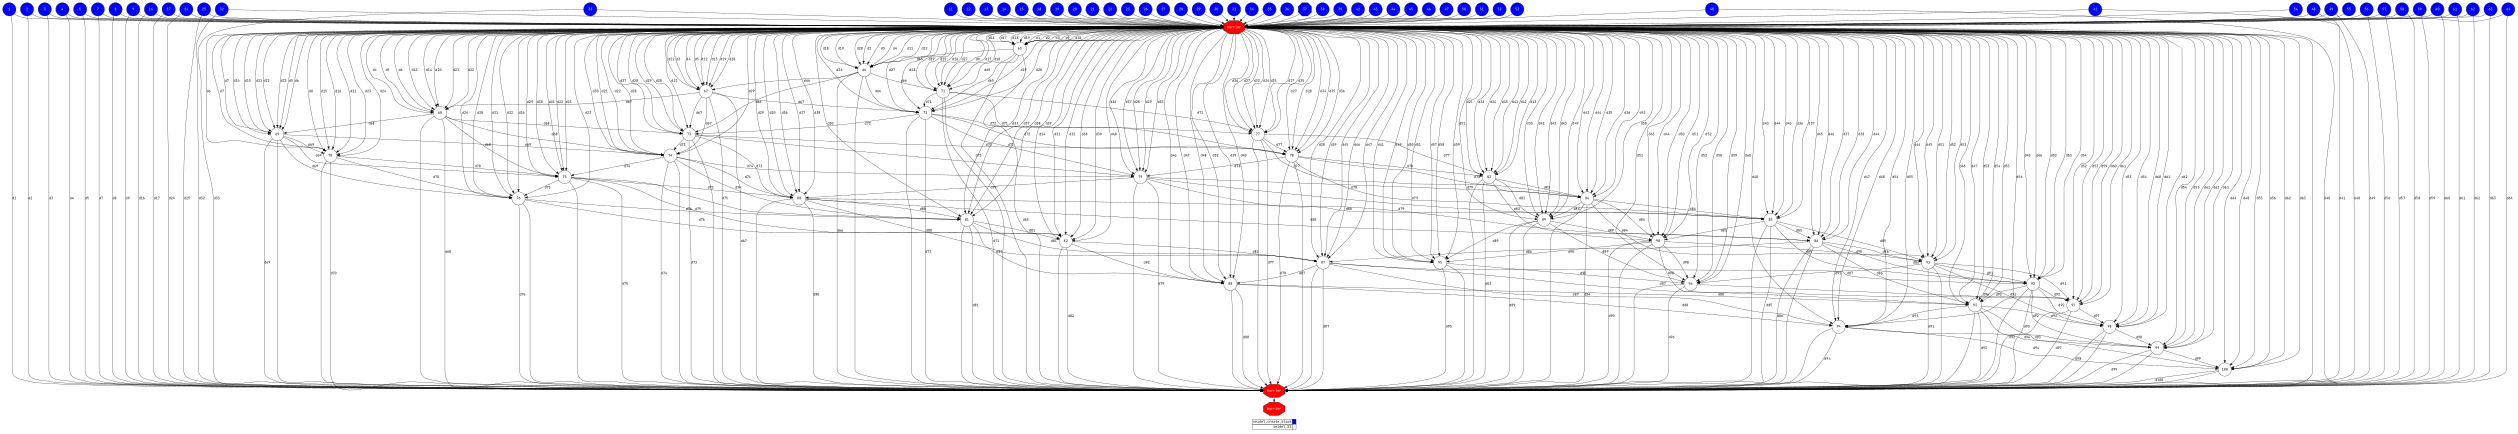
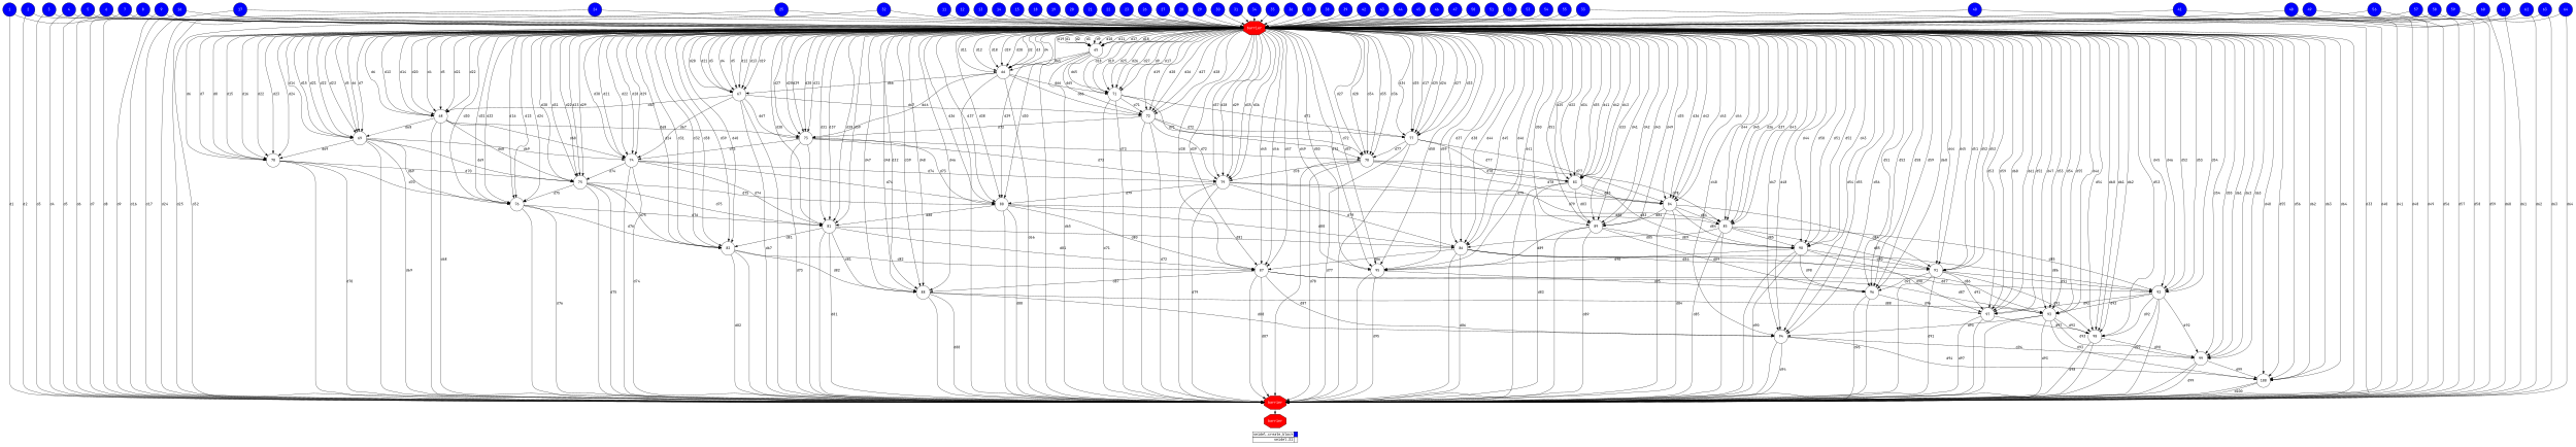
  digraph {
    fontname="JetBrains Mono"
    labeljust=l
    rankdir=TB
    node [fillcolor="#0000ff" fontcolor="#ffffff" fontname="JetBrains Mono" shape=circle style=filled]
    edge [fontname="JetBrains Mono"]
    1 [height=0.75]
    n2 [fillcolor="#ff0000" fontcolor="#FFFFFF" height=0.75 label=barrier shape=octagon]
    n3 [fillcolor="#ff0000" fontcolor="#FFFFFF" height=0.75 label=barrier shape=octagon]
    2 [height=0.75]
    3 [height=0.75]
    4 [height=0.75]
    5 [height=0.75]
+   6 [height=0.75]
    7 [height=0.75]
    8 [height=0.75]
    9 [height=0.75]
    11 [height=0.75]
    12 [height=0.75]
    13 [height=0.75]
    14 [height=0.75]
    15 [height=0.75]
    16 [height=0.75]
    17 [height=0.75]
    18 [height=0.75]
    19 [height=0.75]
    20 [height=0.75]
    21 [height=0.75]
    22 [height=0.75]
    23 [height=0.75]
    24 [height=0.75]
    25 [height=0.75]
    26 [height=0.75]
    27 [height=0.75]
    28 [height=0.75]
    29 [height=0.75]
    30 [height=0.75]
    31 [height=0.75]
    32 [height=0.75]
    33 [height=0.75]
    34 [height=0.75]
    35 [height=0.75]
    36 [height=0.75]
-   37 [height=0.75 shape=octagon]
+   37 [height=0.75]
    38 [height=0.75]
    39 [height=0.75]
    40 [height=0.75]
    41 [height=0.75]
    42 [height=0.75]
    43 [height=0.75]
    44 [height=0.75]
    45 [height=0.75]
    46 [height=0.75]
    47 [height=0.75]
    48 [height=0.75]
    49 [height=0.75]
    50 [height=0.75]
    51 [height=0.75]
    52 [height=0.75]
    53 [height=0.75]
    54 [height=0.75]
    55 [height=0.75]
    56 [height=0.75]
    57 [height=0.75]
    58 [height=0.75]
    59 [height=0.75]
    60 [height=0.75]
    61 [height=0.75]
    62 [height=0.75]
    63 [height=0.75]
    64 [height=0.75]
    65 [fillcolor="#ffffff" fontcolor="#000000" height=0.75]
    66 [fillcolor="#ffffff" fontcolor="#000000" height=0.75]
    67 [fillcolor="#ffffff" fontcolor="#000000" height=0.75]
    68 [fillcolor="#ffffff" fontcolor="#000000" height=0.75]
    69 [fillcolor="#ffffff" fontcolor="#000000" height=0.75]
    70 [fillcolor="#ffffff" fontcolor="#000000" height=0.75]
    71 [fillcolor="#ffffff" fontcolor="#000000" height=0.75]
    72 [fillcolor="#ffffff" fontcolor="#000000" height=0.75]
    73 [fillcolor="#ffffff" fontcolor="#000000" height=0.75]
    74 [fillcolor="#ffffff" fontcolor="#000000" height=0.75]
    75 [fillcolor="#ffffff" fontcolor="#000000" height=0.75]
    76 [fillcolor="#ffffff" fontcolor="#000000" height=0.75]
    77 [fillcolor="#ffffff" fontcolor="#000000" height=0.75]
    78 [fillcolor="#ffffff" fontcolor="#000000" height=0.75]
    79 [fillcolor="#ffffff" fontcolor="#000000" height=0.75]
    80 [fillcolor="#ffffff" fontcolor="#000000" height=0.75]
    81 [fillcolor="#ffffff" fontcolor="#000000" height=0.75]
    82 [fillcolor="#ffffff" fontcolor="#000000" height=0.75]
    83 [fillcolor="#ffffff" fontcolor="#000000" height=0.75]
    84 [fillcolor="#ffffff" fontcolor="#000000" height=0.75]
    85 [fillcolor="#ffffff" fontcolor="#000000" height=0.75]
    86 [fillcolor="#ffffff" fontcolor="#000000" height=0.75]
    87 [fillcolor="#ffffff" fontcolor="#000000" height=0.75]
    88 [fillcolor="#ffffff" fontcolor="#000000" height=0.75]
    89 [fillcolor="#ffffff" fontcolor="#000000" height=0.75]
    90 [fillcolor="#ffffff" fontcolor="#000000" height=0.75]
    91 [fillcolor="#ffffff" fontcolor="#000000" height=0.75]
    92 [fillcolor="#ffffff" fontcolor="#000000" height=0.75]
    93 [fillcolor="#ffffff" fontcolor="#000000" height=0.75]
    94 [fillcolor="#ffffff" fontcolor="#000000" height=0.75]
    95 [fillcolor="#ffffff" fontcolor="#000000" height=0.75]
    96 [fillcolor="#ffffff" fontcolor="#000000" height=0.75]
    97 [fillcolor="#ffffff" fontcolor="#000000" height=0.75]
    98 [fillcolor="#ffffff" fontcolor="#000000" height=0.75]
    99 [fillcolor="#ffffff" fontcolor="#000000" height=0.75]
    100 [fillcolor="#ffffff" fontcolor="#000000" height=0.75]
    n102 [fillcolor="#ff0000" fontcolor="#FFFFFF" height=0.75 label=barrier shape=octagon]
    n103 [height=0.75 label=<       <table border="0" cellpadding="2" cellspacing="0" cellborder="1"> <tr> <td align="right">seidel.create_block</td> <td bgcolor="#0000ff">&nbsp;</td> </tr> <tr> <td align="right">seidel.S1</td> <td bgcolor="#ffffff">&nbsp;</td> </tr>       </table>     > shape=plaintext fillcolor="" fontcolor="" style=""]
    subgraph sub_1 {
      ranksep=0.20
      1
      n2
      n3
      2
      3
      4
      5
+     6
      7
      8
      9
      11
      12
      13
      14
      15
      16
      17
      18
      19
      20
      21
      22
      23
      24
      25
      26
      27
      28
      29
      30
      31
      32
      33
      34
      35
      36
      37
      38
      39
      40
      41
      42
      43
      44
      45
      46
      47
      48
      49
      50
      51
      52
      53
      54
      55
      56
      57
      58
      59
      60
      61
      62
      63
      64
      65
      66
      67
      68
      69
      70
      71
      72
      73
      74
      75
      76
      77
      78
      79
      80
      81
      82
      83
      84
      85
      86
      87
      88
      89
      90
      91
      92
      93
      94
      95
      96
      97
      98
      99
      100
      n102
    }
    subgraph sub_2 {
      label=Legend
      rank=sink
      ranksep=0.20
      n103
    }
    1 -> n2
    1 -> n3 [label=d1]
    n2 -> n3
    n2 -> 65 [label=d1]
    n2 -> 65 [label=d2]
    n2 -> 65 [label=d3]
    n2 -> 65 [label=d9]
    n2 -> 65 [label=d10]
    n2 -> 65 [label=d11]
    n2 -> 65 [label=d17]
    n2 -> 65 [label=d18]
    n2 -> 65 [label=d19]
    n2 -> 66 [label=d2]
    n2 -> 66 [label=d3]
    n2 -> 66 [label=d4]
    n2 -> 66 [label=d11]
    n2 -> 66 [label=d12]
    n2 -> 66 [label=d18]
    n2 -> 66 [label=d19]
    n2 -> 66 [label=d20]
    n2 -> 67 [label=d3]
    n2 -> 67 [label=d4]
    n2 -> 67 [label=d5]
    n2 -> 67 [label=d12]
    n2 -> 67 [label=d13]
    n2 -> 67 [label=d19]
    n2 -> 67 [label=d20]
    n2 -> 67 [label=d21]
    n2 -> 68 [label=d4]
    n2 -> 68 [label=d5]
    n2 -> 68 [label=d6]
    n2 -> 68 [label=d13]
    n2 -> 68 [label=d14]
    n2 -> 68 [label=d20]
    n2 -> 68 [label=d21]
    n2 -> 68 [label=d22]
    n2 -> 69 [label=d5]
    n2 -> 69 [label=d6]
    n2 -> 69 [label=d7]
    n2 -> 69 [label=d14]
    n2 -> 69 [label=d15]
    n2 -> 69 [label=d21]
    n2 -> 69 [label=d22]
    n2 -> 69 [label=d23]
    n2 -> 70 [label=d6]
    n2 -> 70 [label=d7]
    n2 -> 70 [label=d8]
    n2 -> 70 [label=d15]
    n2 -> 70 [label=d16]
    n2 -> 70 [label=d22]
    n2 -> 70 [label=d23]
    n2 -> 70 [label=d24]
    n2 -> 71 [label=d9]
    n2 -> 71 [label=d17]
    n2 -> 71 [label=d18]
    n2 -> 71 [label=d19]
    n2 -> 71 [label=d25]
    n2 -> 71 [label=d26]
    n2 -> 71 [label=d27]
    n2 -> 72 [label=d19]
    n2 -> 72 [label=d20]
    n2 -> 72 [label=d26]
    n2 -> 72 [label=d27]
    n2 -> 72 [label=d28]
    n2 -> 73 [label=d20]
    n2 -> 73 [label=d21]
    n2 -> 73 [label=d27]
    n2 -> 73 [label=d28]
    n2 -> 73 [label=d29]
    n2 -> 74 [label=d21]
    n2 -> 74 [label=d22]
    n2 -> 74 [label=d28]
    n2 -> 74 [label=d29]
    n2 -> 74 [label=d30]
    n2 -> 75 [label=d22]
    n2 -> 75 [label=d23]
    n2 -> 75 [label=d29]
    n2 -> 75 [label=d30]
    n2 -> 75 [label=d31]
    n2 -> 76 [label=d16]
    n2 -> 76 [label=d23]
    n2 -> 76 [label=d24]
    n2 -> 76 [label=d30]
    n2 -> 76 [label=d31]
    n2 -> 76 [label=d32]
    n2 -> 77 [label=d17]
    n2 -> 77 [label=d25]
    n2 -> 77 [label=d26]
    n2 -> 77 [label=d27]
    n2 -> 77 [label=d33]
    n2 -> 77 [label=d34]
    n2 -> 77 [label=d35]
    n2 -> 78 [label=d27]
    n2 -> 78 [label=d28]
    n2 -> 78 [label=d34]
    n2 -> 78 [label=d35]
    n2 -> 78 [label=d36]
    n2 -> 79 [label=d28]
    n2 -> 79 [label=d29]
    n2 -> 79 [label=d35]
    n2 -> 79 [label=d36]
    n2 -> 79 [label=d37]
    n2 -> 80 [label=d29]
    n2 -> 80 [label=d30]
    n2 -> 80 [label=d36]
    n2 -> 80 [label=d37]
    n2 -> 80 [label=d38]
    n2 -> 81 [label=d30]
    n2 -> 81 [label=d31]
    n2 -> 81 [label=d37]
    n2 -> 81 [label=d38]
    n2 -> 81 [label=d39]
    n2 -> 82 [label=d24]
    n2 -> 82 [label=d31]
    n2 -> 82 [label=d32]
    n2 -> 82 [label=d38]
    n2 -> 82 [label=d39]
    n2 -> 82 [label=d40]
    n2 -> 83 [label=d25]
    n2 -> 83 [label=d33]
    n2 -> 83 [label=d34]
    n2 -> 83 [label=d35]
    n2 -> 83 [label=d41]
    n2 -> 83 [label=d42]
    n2 -> 83 [label=d43]
    n2 -> 84 [label=d35]
    n2 -> 84 [label=d36]
    n2 -> 84 [label=d42]
    n2 -> 84 [label=d43]
    n2 -> 84 [label=d44]
    n2 -> 85 [label=d36]
    n2 -> 85 [label=d37]
    n2 -> 85 [label=d43]
    n2 -> 85 [label=d44]
    n2 -> 85 [label=d45]
    n2 -> 86 [label=d37]
    n2 -> 86 [label=d38]
    n2 -> 86 [label=d44]
    n2 -> 86 [label=d45]
    n2 -> 86 [label=d46]
    n2 -> 87 [label=d38]
    n2 -> 87 [label=d39]
    n2 -> 87 [label=d45]
    n2 -> 87 [label=d46]
    n2 -> 87 [label=d47]
    n2 -> 88 [label=d32]
    n2 -> 88 [label=d39]
    n2 -> 88 [label=d40]
    n2 -> 88 [label=d46]
    n2 -> 88 [label=d47]
    n2 -> 88 [label=d48]
    n2 -> 89 [label=d33]
    n2 -> 89 [label=d41]
    n2 -> 89 [label=d42]
    n2 -> 89 [label=d43]
    n2 -> 89 [label=d49]
    n2 -> 89 [label=d50]
    n2 -> 89 [label=d51]
    n2 -> 90 [label=d43]
    n2 -> 90 [label=d44]
    n2 -> 90 [label=d50]
    n2 -> 90 [label=d51]
    n2 -> 90 [label=d52]
    n2 -> 91 [label=d44]
    n2 -> 91 [label=d45]
    n2 -> 91 [label=d51]
    n2 -> 91 [label=d52]
    n2 -> 91 [label=d53]
    n2 -> 92 [label=d45]
    n2 -> 92 [label=d46]
    n2 -> 92 [label=d52]
    n2 -> 92 [label=d53]
    n2 -> 92 [label=d54]
    n2 -> 93 [label=d46]
    n2 -> 93 [label=d47]
    n2 -> 93 [label=d53]
    n2 -> 93 [label=d54]
    n2 -> 93 [label=d55]
    n2 -> 94 [label=d40]
    n2 -> 94 [label=d47]
    n2 -> 94 [label=d48]
    n2 -> 94 [label=d54]
    n2 -> 94 [label=d55]
    n2 -> 94 [label=d56]
    n2 -> 95 [label=d41]
    n2 -> 95 [label=d49]
    n2 -> 95 [label=d50]
    n2 -> 95 [label=d51]
    n2 -> 95 [label=d57]
    n2 -> 95 [label=d58]
    n2 -> 95 [label=d59]
    n2 -> 96 [label=d51]
    n2 -> 96 [label=d52]
    n2 -> 96 [label=d58]
    n2 -> 96 [label=d59]
    n2 -> 96 [label=d60]
    n2 -> 97 [label=d52]
    n2 -> 97 [label=d53]
    n2 -> 97 [label=d59]
    n2 -> 97 [label=d60]
    n2 -> 97 [label=d61]
    n2 -> 98 [label=d53]
    n2 -> 98 [label=d54]
    n2 -> 98 [label=d60]
    n2 -> 98 [label=d61]
    n2 -> 98 [label=d62]
    n2 -> 99 [label=d54]
    n2 -> 99 [label=d55]
    n2 -> 99 [label=d61]
    n2 -> 99 [label=d62]
    n2 -> 99 [label=d63]
    n2 -> 100 [label=d48]
    n2 -> 100 [label=d55]
    n2 -> 100 [label=d56]
    n2 -> 100 [label=d62]
    n2 -> 100 [label=d63]
    n2 -> 100 [label=d64]
    n3 -> n102
    2 -> n2
    2 -> n3 [label=d2]
    3 -> n2
    3 -> n3 [label=d3]
    4 -> n2
    4 -> n3 [label=d4]
    5 -> n2
    5 -> n3 [label=d5]
+   6 -> n2
+   6 -> n3 [label=d6]
    7 -> n2
    7 -> n3 [label=d7]
    8 -> n2
    8 -> n3 [label=d8]
    9 -> n2
    9 -> n3 [label=d9]
    11 -> n2
    12 -> n2
    13 -> n2
    14 -> n2
    15 -> n2
    16 -> n2
    16 -> n3 [label=d16]
    17 -> n2
    17 -> n3 [label=d17]
    18 -> n2
    19 -> n2
    20 -> n2
    21 -> n2
    22 -> n2
    23 -> n2
    24 -> n2
    24 -> n3 [label=d24]
    25 -> n2
    25 -> n3 [label=d25]
    26 -> n2
    27 -> n2
    28 -> n2
    29 -> n2
    30 -> n2
    31 -> n2
    32 -> n2
    32 -> n3 [label=d32]
    33 -> n2
    33 -> n3 [label=d33]
    34 -> n2
    35 -> n2
    36 -> n2
    37 -> n2
    38 -> n2
    39 -> n2
    40 -> n2
    40 -> n3 [label=d40]
    41 -> n2
    41 -> n3 [label=d41]
    42 -> n2
    43 -> n2
    44 -> n2
    45 -> n2
    46 -> n2
    47 -> n2
    48 -> n2
    48 -> n3 [label=d48]
    49 -> n2
    49 -> n3 [label=d49]
    50 -> n2
    51 -> n2
    52 -> n2
    53 -> n2
    54 -> n2
    55 -> n2
    56 -> n2
    56 -> n3 [label=d56]
    57 -> n2
    57 -> n3 [label=d57]
    58 -> n2
    58 -> n3 [label=d58]
    59 -> n2
    59 -> n3 [label=d59]
    60 -> n2
    60 -> n3 [label=d60]
    61 -> n2
    61 -> n3 [label=d61]
    62 -> n2
    62 -> n3 [label=d62]
    63 -> n2
    63 -> n3 [label=d63]
    64 -> n2
    64 -> n3 [label=d64]
    65 -> n3
    65 -> n3 [label=d65]
    65 -> 66 [label=d65]
    65 -> 71 [label=d65]
    65 -> 72 [label=d65]
    66 -> n3
    66 -> n3 [label=d66]
    66 -> 67 [label=d66]
    66 -> 71 [label=d66]
    66 -> 72 [label=d66]
    66 -> 73 [label=d66]
    67 -> n3
    67 -> n3 [label=d67]
    67 -> 68 [label=d67]
    67 -> 72 [label=d67]
    67 -> 73 [label=d67]
    67 -> 74 [label=d67]
    68 -> n3
    68 -> n3 [label=d68]
    68 -> 69 [label=d68]
    68 -> 73 [label=d68]
    68 -> 74 [label=d68]
    68 -> 75 [label=d68]
    69 -> n3
    69 -> n3 [label=d69]
    69 -> 70 [label=d69]
    69 -> 74 [label=d69]
    69 -> 75 [label=d69]
    69 -> 76 [label=d69]
    70 -> n3
    70 -> n3 [label=d70]
    70 -> 75 [label=d70]
    70 -> 76 [label=d70]
    71 -> n3
    71 -> n3 [label=d71]
    71 -> 72 [label=d71]
    71 -> 77 [label=d71]
    71 -> 78 [label=d71]
    72 -> n3
    72 -> n3 [label=d72]
    72 -> 73 [label=d72]
    72 -> 77 [label=d72]
    72 -> 78 [label=d72]
    72 -> 79 [label=d72]
    73 -> n3
    73 -> n3 [label=d73]
    73 -> 74 [label=d73]
    73 -> 78 [label=d73]
    73 -> 79 [label=d73]
    73 -> 80 [label=d73]
    74 -> n3
    74 -> n3 [label=d74]
    74 -> 75 [label=d74]
    74 -> 79 [label=d74]
    74 -> 80 [label=d74]
    74 -> 81 [label=d74]
    75 -> n3
    75 -> n3 [label=d75]
    75 -> 76 [label=d75]
    75 -> 80 [label=d75]
    75 -> 81 [label=d75]
    75 -> 82 [label=d75]
    76 -> n3
    76 -> n3 [label=d76]
    76 -> 81 [label=d76]
    76 -> 82 [label=d76]
    77 -> n3
    77 -> n3 [label=d77]
    77 -> 78 [label=d77]
    77 -> 83 [label=d77]
    77 -> 84 [label=d77]
    78 -> n3
    78 -> n3 [label=d78]
    78 -> 79 [label=d78]
    78 -> 83 [label=d78]
    78 -> 84 [label=d78]
    78 -> 85 [label=d78]
    79 -> n3
    79 -> n3 [label=d79]
    79 -> 80 [label=d79]
    79 -> 84 [label=d79]
    79 -> 85 [label=d79]
    79 -> 86 [label=d79]
    80 -> n3
    80 -> n3 [label=d80]
    80 -> 81 [label=d80]
    80 -> 85 [label=d80]
    80 -> 86 [label=d80]
    80 -> 87 [label=d80]
    81 -> n3
    81 -> n3 [label=d81]
    81 -> 82 [label=d81]
+   81 -> 86 [label=d81]
    81 -> 87 [label=d81]
    81 -> 88 [label=d81]
    82 -> n3
    82 -> n3 [label=d82]
    82 -> 87 [label=d82]
    82 -> 88 [label=d82]
    83 -> n3
    83 -> n3 [label=d83]
    83 -> 84 [label=d83]
    83 -> 89 [label=d83]
    83 -> 90 [label=d83]
    84 -> n3
    84 -> n3 [label=d84]
    84 -> 85 [label=d84]
    84 -> 89 [label=d84]
    84 -> 90 [label=d84]
    84 -> 91 [label=d84]
    85 -> n3
    85 -> n3 [label=d85]
    85 -> 86 [label=d85]
    85 -> 90 [label=d85]
    85 -> 91 [label=d85]
    85 -> 92 [label=d85]
    86 -> n3
    86 -> n3 [label=d86]
    86 -> 87 [label=d86]
    86 -> 91 [label=d86]
    86 -> 92 [label=d86]
    86 -> 93 [label=d86]
    87 -> n3
    87 -> n3 [label=d87]
    87 -> 88 [label=d87]
    87 -> 92 [label=d87]
    87 -> 93 [label=d87]
    87 -> 94 [label=d87]
    88 -> n3
    88 -> n3 [label=d88]
    88 -> 93 [label=d88]
    88 -> 94 [label=d88]
    89 -> n3
    89 -> n3 [label=d89]
    89 -> 90 [label=d89]
    89 -> 95 [label=d89]
    89 -> 96 [label=d89]
    90 -> n3
    90 -> n3 [label=d90]
    90 -> 91 [label=d90]
    90 -> 95 [label=d90]
    90 -> 96 [label=d90]
    90 -> 97 [label=d90]
    91 -> n3
    91 -> n3 [label=d91]
    91 -> 92 [label=d91]
    91 -> 96 [label=d91]
    91 -> 97 [label=d91]
    91 -> 98 [label=d91]
    92 -> n3
    92 -> n3 [label=d92]
    92 -> 93 [label=d92]
    92 -> 97 [label=d92]
    92 -> 98 [label=d92]
    92 -> 99 [label=d92]
    93 -> n3
    93 -> n3 [label=d93]
    93 -> 94 [label=d93]
    93 -> 98 [label=d93]
    93 -> 99 [label=d93]
    93 -> 100 [label=d93]
    94 -> n3
    94 -> n3 [label=d94]
    94 -> 99 [label=d94]
    94 -> 100 [label=d94]
    95 -> n3
    95 -> n3 [label=d95]
    95 -> 96 [label=d95]
    96 -> n3
    96 -> n3 [label=d96]
    96 -> 97 [label=d96]
    97 -> n3
    97 -> n3 [label=d97]
    97 -> 98 [label=d97]
    98 -> n3
    98 -> n3 [label=d98]
    98 -> 99 [label=d98]
    99 -> n3
    99 -> n3 [label=d99]
    99 -> 100 [label=d99]
    100 -> n3
    100 -> n3 [label=d100]
  }
